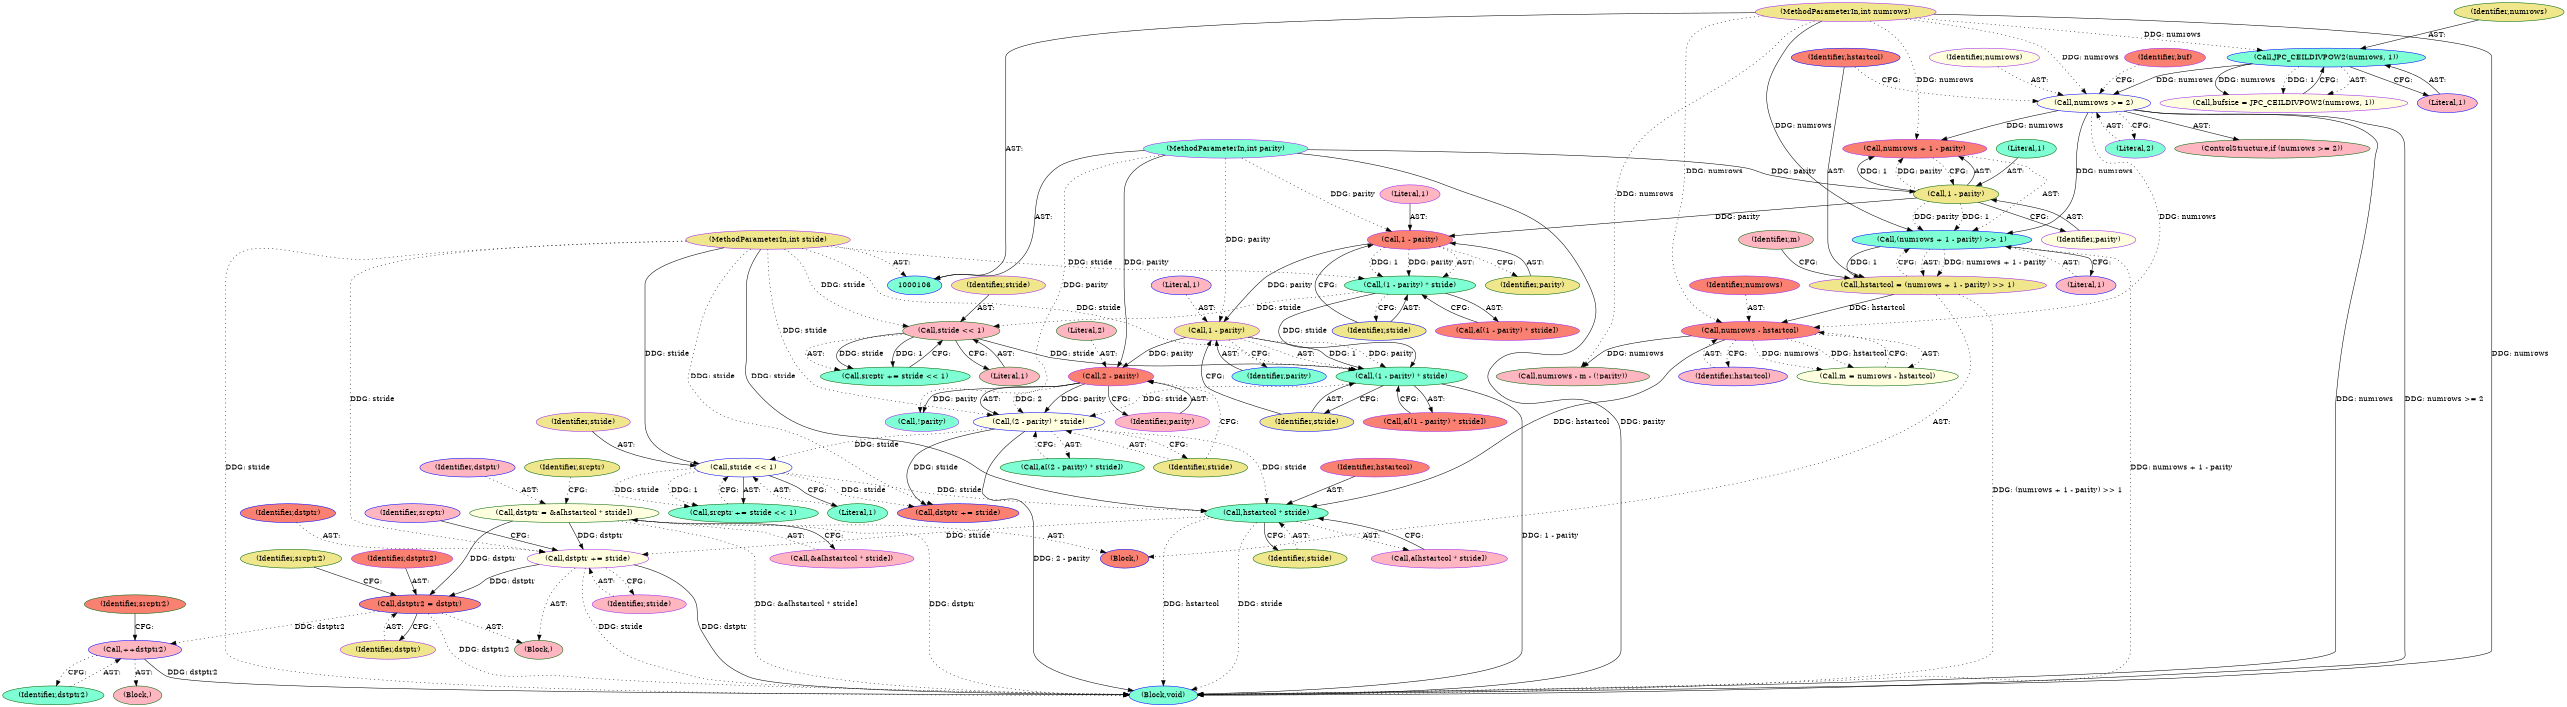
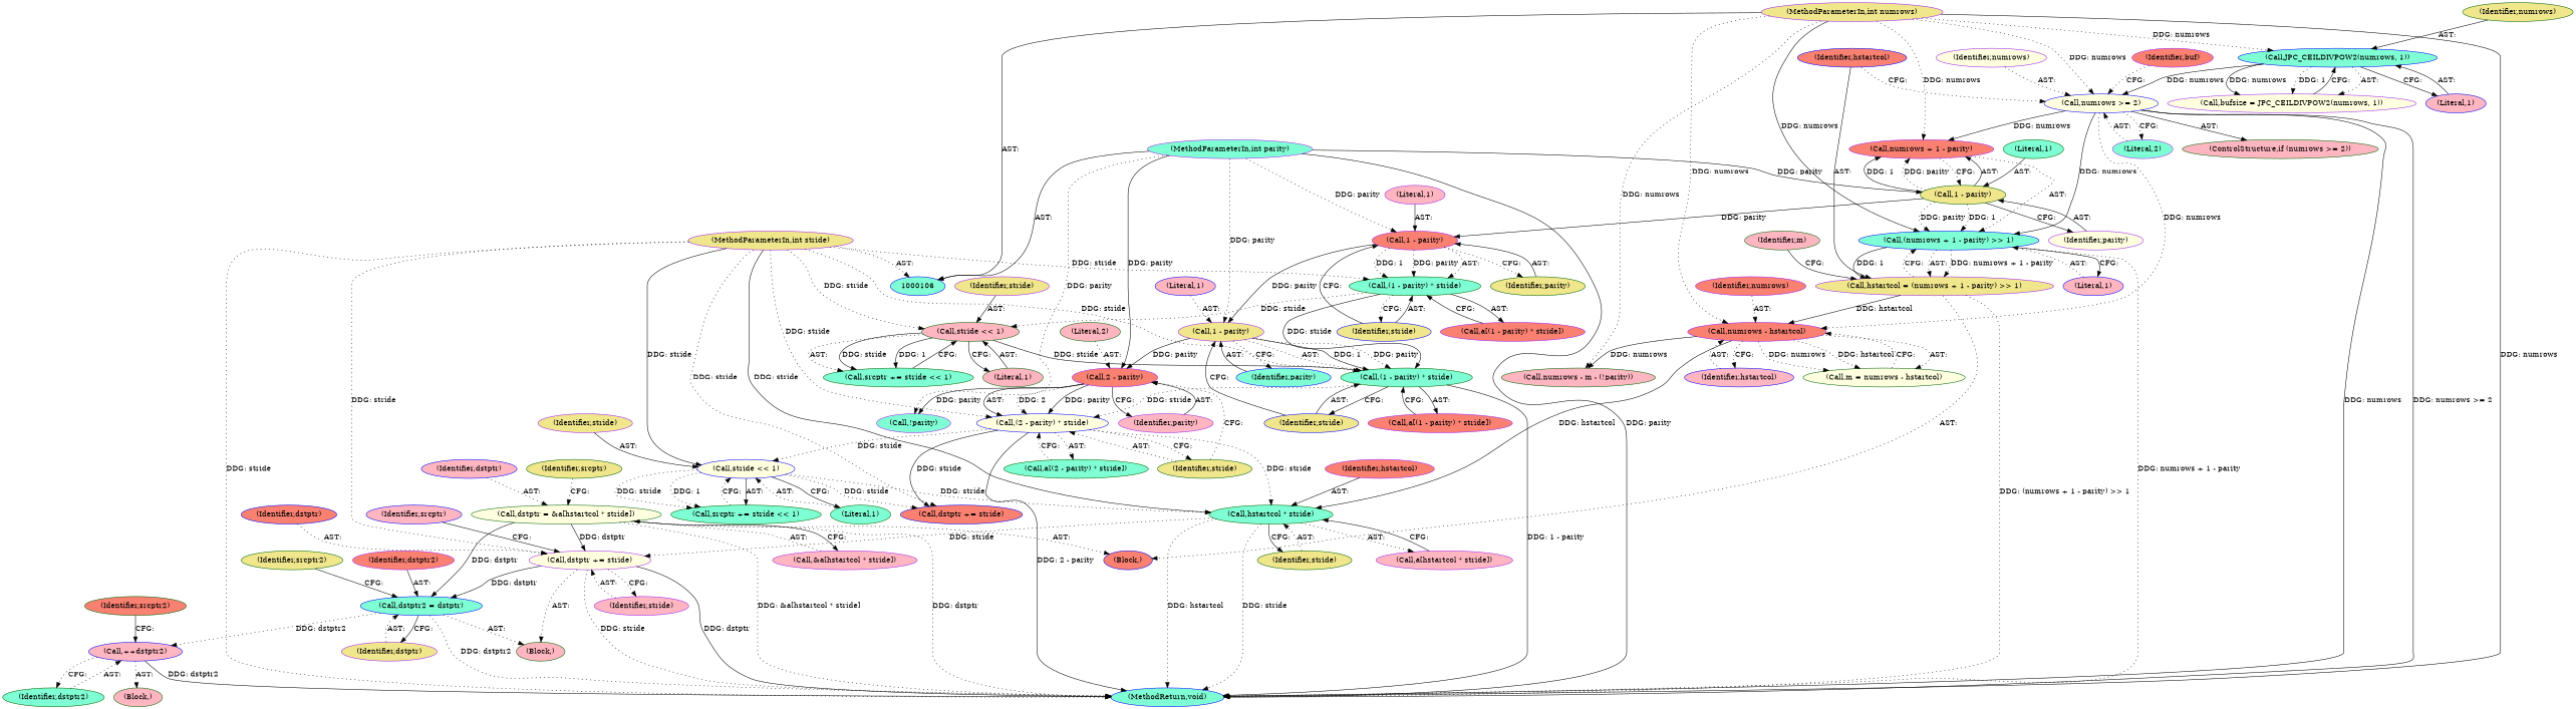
  digraph {
    node [color=purple fillcolor=lightpink style=filled]
    edge [style=dotted]
-   n1 [color=blue fillcolor=salmon label="(Call,dstptr2 = dstptr)"]
+   n1 [color=blue fillcolor=aquamarine label="(Call,dstptr2 = dstptr)"]
    n2 [color=blue label="(Call,++dstptr2)"]
    n3 [color=darkgreen label="(Block,)"]
-   n4 [color=blue fillcolor=aquamarine label="(Block,void)"]
+   n4 [color=blue fillcolor=aquamarine label="(MethodReturn,void)"]
    n5 [fillcolor=khaki label="(Identifier,dstptr)"]
    n6 [color=darkgreen label="(Block,)"]
    n7 [color=darkgreen fillcolor=aquamarine label="(Identifier,dstptr2)"]
    n8 [fillcolor=lightyellow label="(Call,dstptr += stride)"]
    n9 [label="(Identifier,stride)"]
    n10 [color=darkgreen fillcolor=aquamarine label="(Call,hstartcol * stride)"]
    n11 [color=darkgreen fillcolor=khaki label="(Identifier,stride)"]
    n12 [label="(Call,a[hstartcol * stride])"]
    n13 [fillcolor=salmon label="(Call,numrows - hstartcol)"]
    n14 [color=darkgreen fillcolor=lightyellow label="(Call,m = numrows - hstartcol)"]
    n15 [color=darkgreen label="(Call,numrows - m - (!parity))"]
    n16 [color=blue label="(Identifier,hstartcol)"]
    n17 [fillcolor=khaki label="(MethodParameterIn,int numrows)"]
    n18 [color=blue fillcolor=lightyellow label="(Call,numrows >= 2)"]
    n19 [color=blue fillcolor=aquamarine label="(Call,JPC_CEILDIVPOW2(numrows, 1))"]
    n20 [color=blue fillcolor=aquamarine label="(Call,(numrows + 1 - parity) >> 1)"]
    n21 [fillcolor=salmon label="(Call,numrows + 1 - parity)"]
    1000106 [color=blue fillcolor=aquamarine]
    n23 [fillcolor=aquamarine label="(Literal,2)"]
    n24 [color=darkgreen label="(ControlStructure,if (numrows >= 2))"]
    n25 [fillcolor=lightyellow label="(Call,bufsize = JPC_CEILDIVPOW2(numrows, 1))"]
    n26 [color=blue label="(Literal,1)"]
    n27 [fillcolor=khaki label="(Call,hstartcol = (numrows + 1 - parity) >> 1)"]
    n28 [color=blue label="(Literal,1)"]
    n29 [color=darkgreen fillcolor=khaki label="(Call,1 - parity)"]
    n30 [color=blue fillcolor=salmon label="(Block,)"]
    n31 [fillcolor=salmon label="(Call,1 - parity)"]
    n32 [fillcolor=lightyellow label="(Identifier,parity)"]
    n33 [fillcolor=khaki label="(Call,1 - parity)"]
    n34 [color=darkgreen fillcolor=aquamarine label="(Call,(1 - parity) * stride)"]
    n35 [color=darkgreen fillcolor=khaki label="(Identifier,parity)"]
    n36 [fillcolor=aquamarine label="(MethodParameterIn,int parity)"]
    n37 [fillcolor=salmon label="(Call,2 - parity)"]
    n38 [fillcolor=aquamarine label="(Call,!parity)"]
    n39 [color=blue fillcolor=lightyellow label="(Call,(2 - parity) * stride)"]
    n40 [label="(Identifier,parity)"]
    n41 [color=darkgreen fillcolor=aquamarine label="(Call,(1 - parity) * stride)"]
    n42 [color=blue fillcolor=aquamarine label="(Identifier,parity)"]
    n43 [color=blue fillcolor=lightyellow label="(Call,stride << 1)"]
    n44 [color=darkgreen fillcolor=aquamarine label="(Call,srcptr += stride << 1)"]
    n45 [color=darkgreen fillcolor=aquamarine label="(Literal,1)"]
    n46 [color=blue fillcolor=salmon label="(Call,dstptr += stride)"]
    n47 [fillcolor=khaki label="(MethodParameterIn,int stride)"]
    n48 [color=darkgreen label="(Call,stride << 1)"]
    n49 [color=darkgreen fillcolor=aquamarine label="(Call,a[(2 - parity) * stride])"]
    n50 [color=darkgreen fillcolor=khaki label="(Identifier,stride)"]
    n51 [fillcolor=salmon label="(Call,a[(1 - parity) * stride])"]
    n52 [color=blue fillcolor=khaki label="(Identifier,stride)"]
    n53 [color=darkgreen label="(Literal,1)"]
    n54 [color=darkgreen fillcolor=aquamarine label="(Call,srcptr += stride << 1)"]
    n55 [color=blue fillcolor=khaki label="(Identifier,stride)"]
    n56 [fillcolor=salmon label="(Call,a[(1 - parity) * stride])"]
    n57 [color=darkgreen fillcolor=lightyellow label="(Call,dstptr = &a[hstartcol * stride])"]
    n58 [label="(Call,&a[hstartcol * stride])"]
    n59 [fillcolor=khaki label="(Identifier,stride)"]
    n60 [color=blue label="(Identifier,srcptr)"]
    n61 [color=darkgreen label="(Identifier,m)"]
    n62 [color=darkgreen fillcolor=khaki label="(Identifier,srcptr2)"]
    n63 [fillcolor=salmon label="(Identifier,numrows)"]
    n64 [fillcolor=salmon label="(Identifier,hstartcol)"]
    n65 [color=blue fillcolor=salmon label="(Identifier,dstptr)"]
    n66 [color=blue label="(Identifier,dstptr)"]
    n67 [fillcolor=lightyellow label="(Identifier,numrows)"]
    n68 [color=darkgreen fillcolor=aquamarine label="(Literal,1)"]
    n69 [color=darkgreen fillcolor=khaki label="(Identifier,srcptr)"]
    n70 [color=darkgreen label="(Literal,2)"]
    n71 [fillcolor=salmon label="(Identifier,dstptr2)"]
    n72 [fillcolor=salmon label="(Identifier,buf)"]
    n73 [color=darkgreen fillcolor=khaki label="(Identifier,numrows)"]
    n74 [color=blue label="(Literal,1)"]
    n75 [color=blue fillcolor=salmon label="(Identifier,hstartcol)"]
    n76 [label="(Literal,1)"]
    n77 [fillcolor=khaki label="(Identifier,stride)"]
    n78 [color=darkgreen fillcolor=salmon label="(Identifier,srcptr2)"]
    n1 -> n2 [label="DDG: dstptr2"]
    n1 -> n3 [label="AST: "]
    n1 -> n4 [label="DDG: dstptr2"]
    n1 -> n5 [label="CFG: " style=solid]
    n2 -> n4 [label="DDG: dstptr2" style=solid]
    n2 -> n6 [label="AST: "]
    n2 -> n7 [label="CFG: "]
    n5 -> n1 [label="AST: "]
    n7 -> n2 [label="AST: "]
    n8 -> n1 [label="DDG: dstptr" style=solid]
    n8 -> n3 [label="AST: "]
    n8 -> n4 [label="DDG: stride"]
    n8 -> n4 [label="DDG: dstptr" style=solid]
    n8 -> n9 [label="CFG: "]
    n9 -> n8 [label="AST: "]
    n10 -> n4 [label="DDG: stride"]
    n10 -> n4 [label="DDG: hstartcol"]
    n10 -> n8 [label="DDG: stride"]
    n10 -> n11 [label="CFG: " style=solid]
    n10 -> n12 [label="AST: "]
    n11 -> n10 [label="AST: "]
    n12 -> n10 [label="CFG: " style=solid]
    n13 -> n10 [label="DDG: hstartcol" style=solid]
    n13 -> n14 [label="AST: "]
    n13 -> n14 [label="DDG: numrows"]
    n13 -> n14 [label="DDG: hstartcol"]
    n13 -> n15 [label="DDG: numrows" style=solid]
    n13 -> n16 [label="CFG: "]
    n14 -> n13 [label="CFG: "]
    n16 -> n13 [label="AST: "]
    n17 -> n4 [label="DDG: numrows" style=solid]
    n17 -> n13 [label="DDG: numrows"]
    n17 -> n15 [label="DDG: numrows"]
    n17 -> n18 [label="DDG: numrows"]
    n17 -> n19 [label="DDG: numrows"]
    n17 -> n20 [label="DDG: numrows" style=solid]
    n17 -> n21 [label="DDG: numrows"]
    n17 -> 1000106 [label="AST: " style=solid]
    n18 -> n4 [label="DDG: numrows" style=solid]
    n18 -> n4 [label="DDG: numrows >= 2" style=solid]
    n18 -> n13 [label="DDG: numrows"]
    n18 -> n20 [label="DDG: numrows" style=solid]
    n18 -> n21 [label="DDG: numrows" style=solid]
    n18 -> n23 [label="CFG: "]
    n18 -> n24 [label="AST: " style=solid]
    n19 -> n18 [label="DDG: numrows" style=solid]
    n19 -> n25 [label="AST: "]
    n19 -> n25 [label="DDG: numrows" style=solid]
    n19 -> n25 [label="DDG: 1"]
    n19 -> n26 [label="CFG: " style=solid]
    n20 -> n4 [label="DDG: numrows + 1 - parity"]
    n20 -> n27 [label="AST: "]
    n20 -> n27 [label="DDG: numrows + 1 - parity"]
    n20 -> n27 [label="DDG: 1" style=solid]
    n20 -> n28 [label="CFG: " style=solid]
    n21 -> n20 [label="AST: "]
    n21 -> n29 [label="CFG: "]
    n23 -> n18 [label="AST: "]
    n25 -> n19 [label="CFG: " style=solid]
    n26 -> n19 [label="AST: " style=solid]
    n27 -> n4 [label="DDG: (numrows + 1 - parity) >> 1"]
    n27 -> n13 [label="DDG: hstartcol" style=solid]
    n27 -> n20 [label="CFG: "]
    n27 -> n30 [label="AST: "]
    n28 -> n20 [label="AST: "]
    n29 -> n20 [label="DDG: 1"]
    n29 -> n20 [label="DDG: parity"]
    n29 -> n21 [label="AST: " style=solid]
    n29 -> n21 [label="DDG: 1" style=solid]
    n29 -> n21 [label="DDG: parity"]
    n29 -> n31 [label="DDG: parity" style=solid]
    n29 -> n32 [label="CFG: " style=solid]
    n31 -> n33 [label="DDG: parity" style=solid]
    n31 -> n34 [label="AST: "]
    n31 -> n34 [label="DDG: 1"]
    n31 -> n34 [label="DDG: parity"]
    n31 -> n35 [label="CFG: "]
    n32 -> n29 [label="AST: " style=solid]
    n33 -> n37 [label="DDG: parity" style=solid]
    n33 -> n41 [label="AST: "]
    n33 -> n41 [label="DDG: 1" style=solid]
    n33 -> n41 [label="DDG: parity"]
    n33 -> n42 [label="CFG: "]
    n34 -> n41 [label="DDG: stride" style=solid]
    n34 -> n48 [label="DDG: stride"]
    n34 -> n55 [label="CFG: "]
    n34 -> n56 [label="AST: " style=solid]
    n35 -> n31 [label="AST: " style=solid]
    n36 -> n4 [label="DDG: parity" style=solid]
    n36 -> 1000106 [label="AST: " style=solid]
    n36 -> n29 [label="DDG: parity" style=solid]
    n36 -> n31 [label="DDG: parity"]
    n36 -> n33 [label="DDG: parity"]
    n36 -> n37 [label="DDG: parity" style=solid]
    n36 -> n38 [label="DDG: parity"]
    n37 -> n38 [label="DDG: parity" style=solid]
    n37 -> n39 [label="AST: " style=solid]
    n37 -> n39 [label="DDG: 2"]
    n37 -> n39 [label="DDG: parity" style=solid]
    n37 -> n40 [label="CFG: " style=solid]
    n39 -> n4 [label="DDG: 2 - parity" style=solid]
    n39 -> n10 [label="DDG: stride"]
    n39 -> n43 [label="DDG: stride"]
    n39 -> n46 [label="DDG: stride" style=solid]
    n39 -> n49 [label="AST: "]
    n39 -> n50 [label="CFG: "]
    n40 -> n37 [label="AST: " style=solid]
    n41 -> n4 [label="DDG: 1 - parity" style=solid]
    n41 -> n39 [label="DDG: stride"]
    n41 -> n51 [label="AST: " style=solid]
    n41 -> n52 [label="CFG: " style=solid]
    n42 -> n33 [label="AST: " style=solid]
    n43 -> n10 [label="DDG: stride"]
    n43 -> n44 [label="AST: " style=solid]
    n43 -> n44 [label="DDG: stride"]
    n43 -> n44 [label="DDG: 1"]
    n43 -> n45 [label="CFG: " style=solid]
    n43 -> n46 [label="DDG: stride"]
    n44 -> n43 [label="CFG: "]
    n45 -> n43 [label="AST: "]
    n47 -> n4 [label="DDG: stride"]
    n47 -> n8 [label="DDG: stride"]
    n47 -> n10 [label="DDG: stride" style=solid]
    n47 -> 1000106 [label="AST: "]
    n47 -> n34 [label="DDG: stride"]
    n47 -> n39 [label="DDG: stride"]
    n47 -> n41 [label="DDG: stride"]
    n47 -> n43 [label="DDG: stride" style=solid]
    n47 -> n46 [label="DDG: stride"]
    n47 -> n48 [label="DDG: stride"]
    n48 -> n41 [label="DDG: stride" style=solid]
    n48 -> n53 [label="CFG: " style=solid]
    n48 -> n54 [label="AST: "]
    n48 -> n54 [label="DDG: stride" style=solid]
    n48 -> n54 [label="DDG: 1" style=solid]
    n49 -> n39 [label="CFG: "]
    n50 -> n37 [label="CFG: "]
    n50 -> n39 [label="AST: "]
    n51 -> n41 [label="CFG: " style=solid]
    n52 -> n33 [label="CFG: " style=solid]
    n52 -> n41 [label="AST: " style=solid]
    n53 -> n48 [label="AST: " style=solid]
    n54 -> n48 [label="CFG: " style=solid]
    n55 -> n31 [label="CFG: " style=solid]
    n55 -> n34 [label="AST: " style=solid]
    n56 -> n34 [label="CFG: " style=solid]
    n57 -> n1 [label="DDG: dstptr" style=solid]
    n57 -> n4 [label="DDG: &a[hstartcol * stride]"]
    n57 -> n4 [label="DDG: dstptr"]
    n57 -> n8 [label="DDG: dstptr" style=solid]
    n57 -> n30 [label="AST: "]
    n57 -> n58 [label="CFG: " style=solid]
    n58 -> n57 [label="AST: "]
    n59 -> n48 [label="AST: " style=solid]
    n60 -> n8 [label="CFG: " style=solid]
    n61 -> n27 [label="CFG: " style=solid]
    n62 -> n1 [label="CFG: " style=solid]
    n63 -> n13 [label="AST: "]
    n64 -> n10 [label="AST: " style=solid]
    n65 -> n8 [label="AST: "]
    n66 -> n57 [label="AST: "]
    n67 -> n18 [label="AST: "]
    n68 -> n29 [label="AST: " style=solid]
    n69 -> n57 [label="CFG: "]
    n70 -> n37 [label="AST: "]
    n71 -> n1 [label="AST: " style=solid]
    n72 -> n18 [label="CFG: "]
    n73 -> n19 [label="AST: " style=solid]
    n74 -> n33 [label="AST: "]
    n75 -> n18 [label="CFG: "]
    n75 -> n27 [label="AST: " style=solid]
    n76 -> n31 [label="AST: " style=solid]
    n77 -> n43 [label="AST: " style=solid]
    n78 -> n2 [label="CFG: " style=solid]
  }
